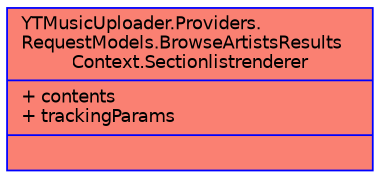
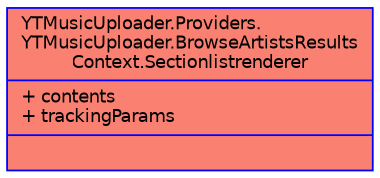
  digraph {
-   n1 [color=blue fillcolor=salmon fontcolor=black fontname=Helvetica fontsize=10 height=0.2 label="{YTMusicUploader.Providers.\lRequestModels.BrowseArtistsResults\lContext.Sectionlistrenderer\n|+ contents\l+ trackingParams\l|}" shape=record style=filled width=0.4]
+   n1 [color=blue fillcolor=salmon fontcolor=black fontname=Helvetica fontsize=10 height=0.2 label="{YTMusicUploader.Providers.\lYTMusicUploader.BrowseArtistsResults\lContext.Sectionlistrenderer\n|+ contents\l+ trackingParams\l|}" shape=record style=filled width=0.4]
  }
